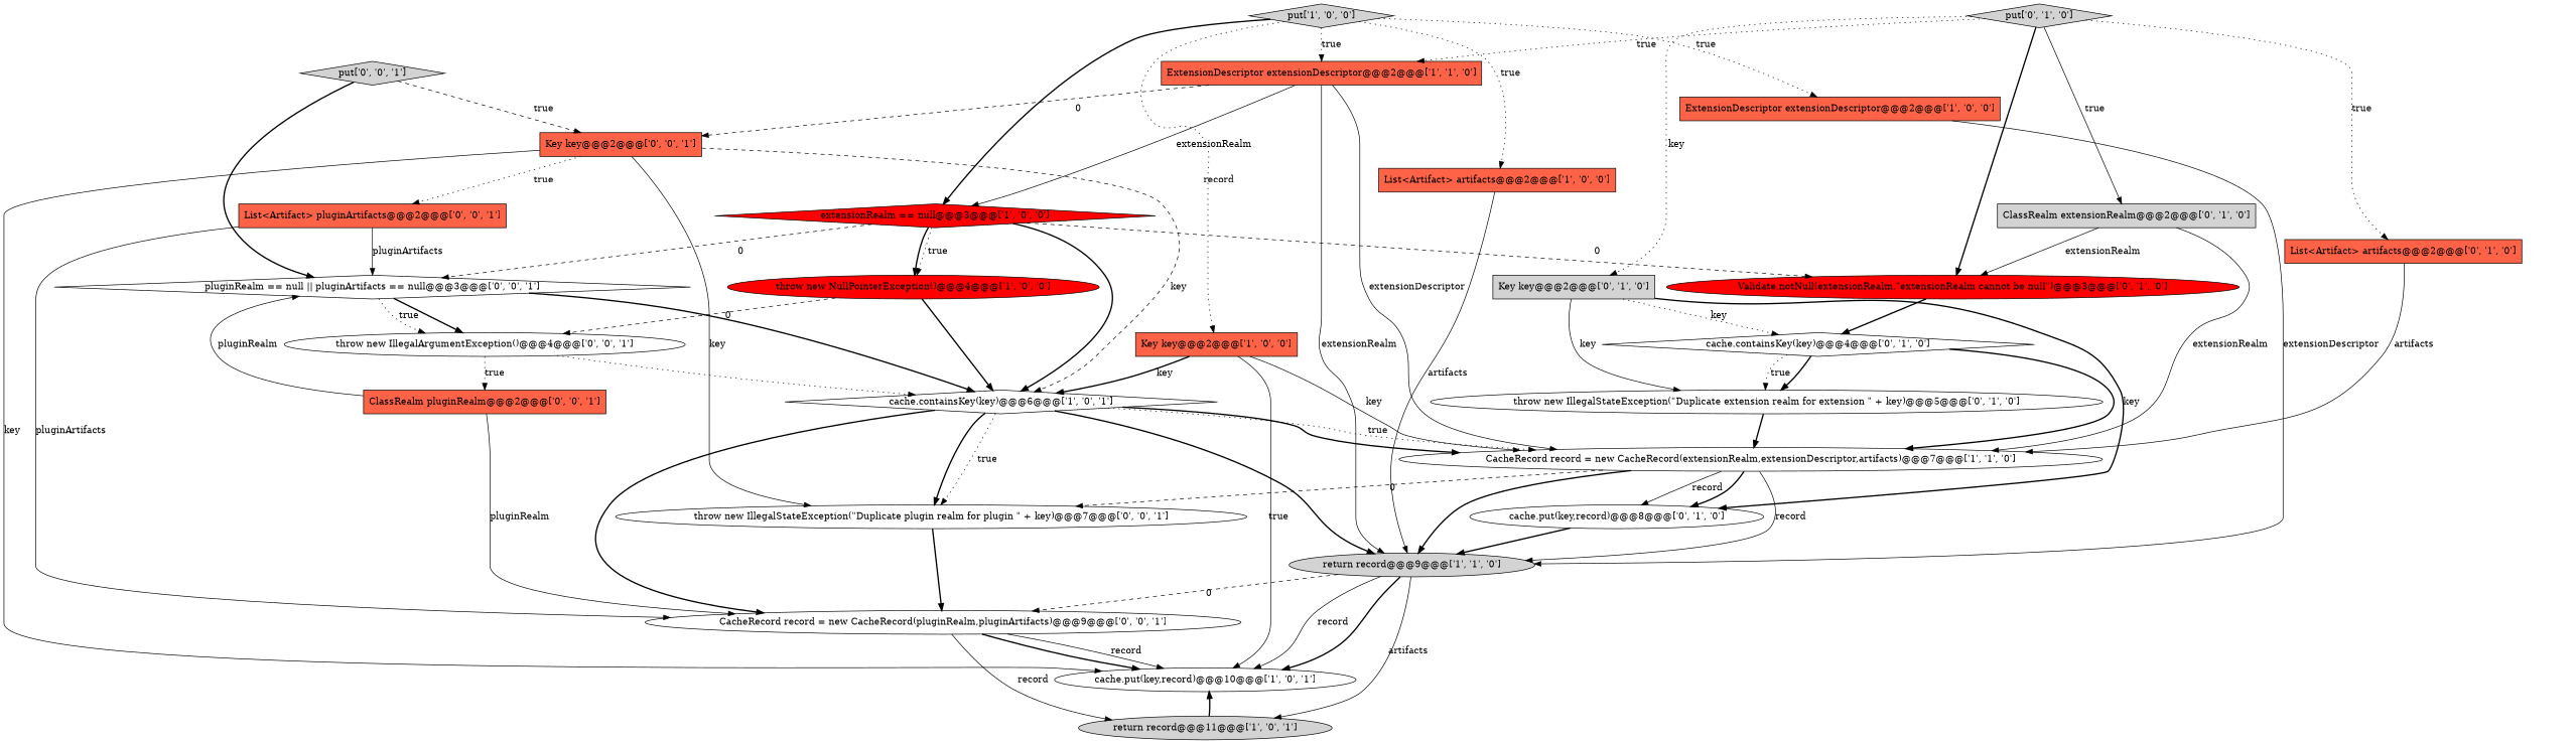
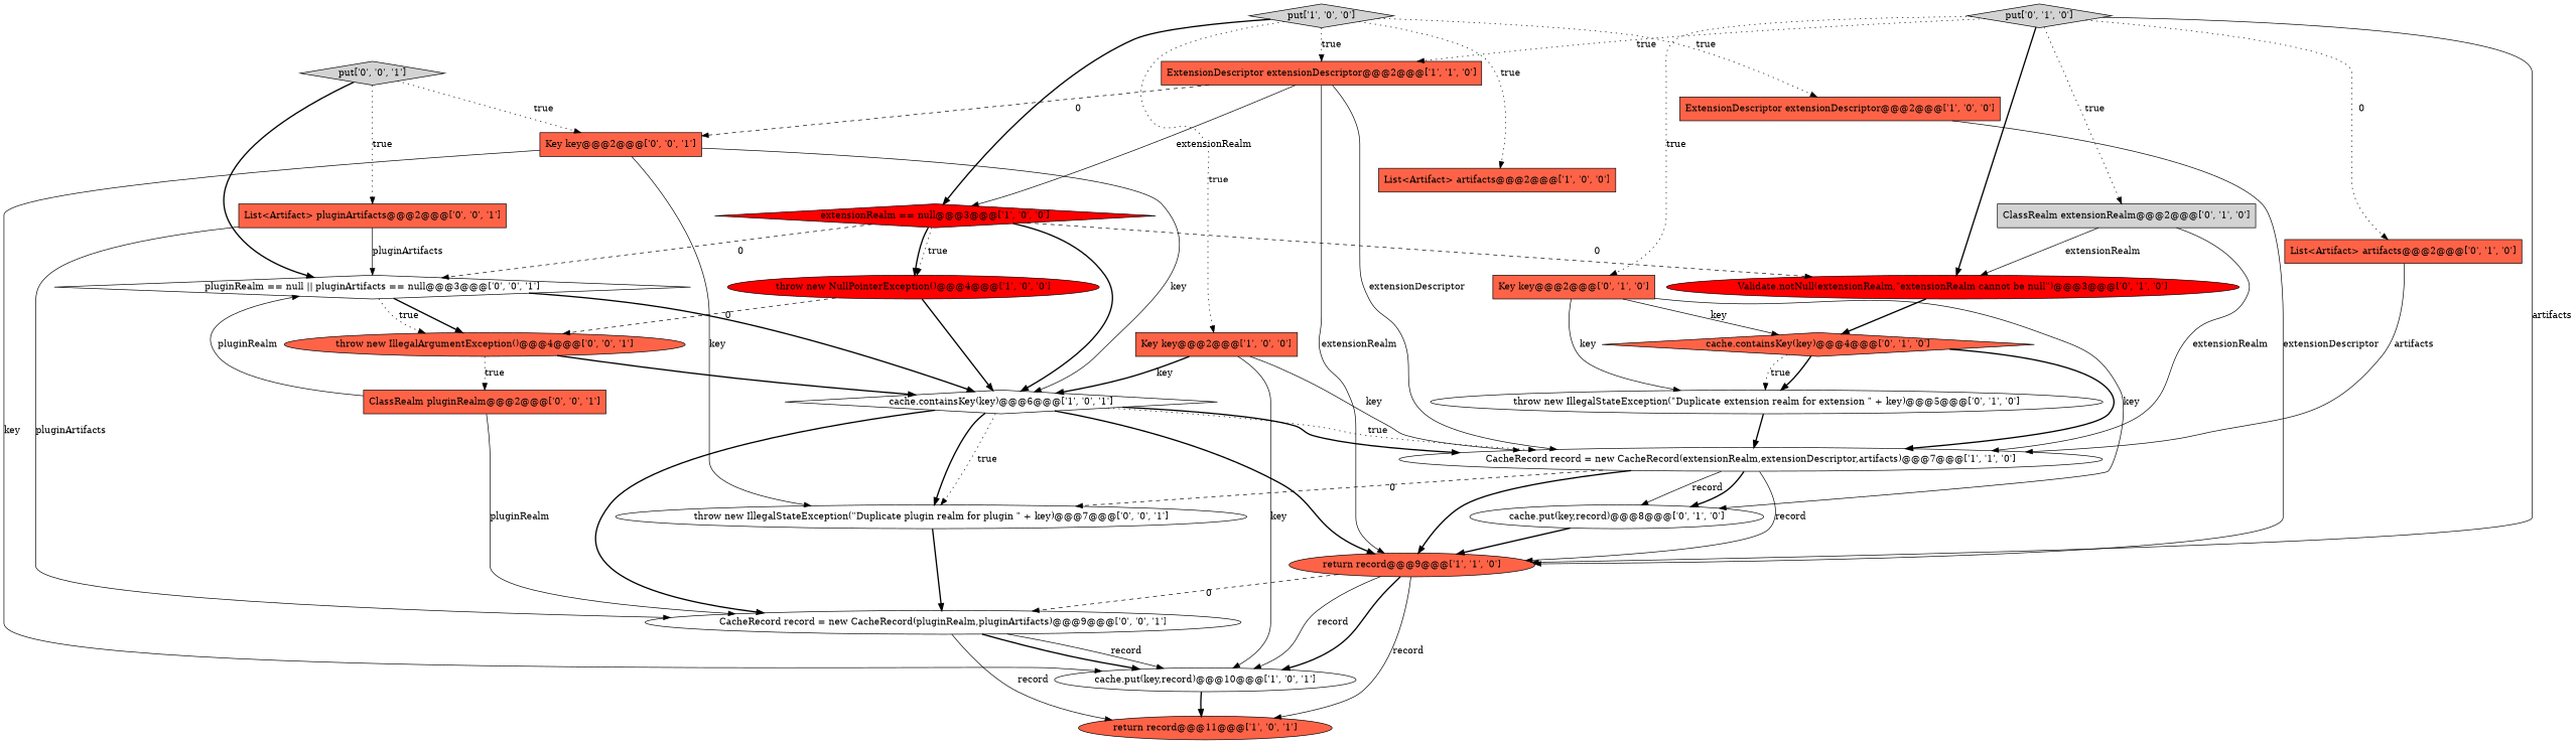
  digraph {
    node [fillcolor=white shape=ellipse style=filled]
    edge [style=solid]
    n1 [fillcolor=tomato label="ExtensionDescriptor extensionDescriptor@@@2@@@['1', '1', '0']" shape=box]
    n2 [fillcolor=tomato label="Key key@@@2@@@['0', '0', '1']" shape=box]
    n3 [fillcolor=red label="extensionRealm == null@@@3@@@['1', '0', '0']" shape=diamond]
-   n4 [fillcolor=lightgray label="return record@@@9@@@['1', '1', '0']"]
+   n4 [fillcolor=tomato label="return record@@@9@@@['1', '1', '0']"]
    n5 [label="CacheRecord record = new CacheRecord(extensionRealm,extensionDescriptor,artifacts)@@@7@@@['1', '1', '0']"]
    n6 [label="cache.containsKey(key)@@@6@@@['1', '0', '1']" shape=diamond]
    n7 [label="cache.put(key,record)@@@10@@@['1', '0', '1']"]
    n8 [label="throw new IllegalStateException(\"Duplicate plugin realm for plugin \" + key)@@@7@@@['0', '0', '1']"]
    n9 [fillcolor=red label="throw new NullPointerException()@@@4@@@['1', '0', '0']"]
    n10 [label="pluginRealm == null || pluginArtifacts == null@@@3@@@['0', '0', '1']" shape=diamond]
    n11 [fillcolor=red label="Validate.notNull(extensionRealm,\"extensionRealm cannot be null\")@@@3@@@['0', '1', '0']"]
    n12 [label="CacheRecord record = new CacheRecord(pluginRealm,pluginArtifacts)@@@9@@@['0', '0', '1']"]
-   n13 [fillcolor=lightgray label="return record@@@11@@@['1', '0', '1']"]
+   n13 [fillcolor=tomato label="return record@@@11@@@['1', '0', '1']"]
    n14 [label="cache.put(key,record)@@@8@@@['0', '1', '0']"]
    n15 [fillcolor=lightgray label="put['1', '0', '0']" shape=diamond]
    n16 [fillcolor=tomato label="Key key@@@2@@@['1', '0', '0']" shape=box]
    n17 [fillcolor=tomato label="ExtensionDescriptor extensionDescriptor@@@2@@@['1', '0', '0']" shape=box]
    n18 [fillcolor=tomato label="List<Artifact> artifacts@@@2@@@['1', '0', '0']" shape=box]
-   n19 [label="throw new IllegalArgumentException()@@@4@@@['0', '0', '1']"]
-   n20 [label="cache.containsKey(key)@@@4@@@['0', '1', '0']" shape=diamond]
+   n19 [fillcolor=tomato label="throw new IllegalArgumentException()@@@4@@@['0', '0', '1']"]
+   n20 [fillcolor=tomato label="cache.containsKey(key)@@@4@@@['0', '1', '0']" shape=diamond]
    n21 [fillcolor=lightgray label="put['0', '0', '1']" shape=diamond]
    n22 [fillcolor=tomato label="List<Artifact> pluginArtifacts@@@2@@@['0', '0', '1']" shape=box]
    n23 [fillcolor=tomato label="ClassRealm pluginRealm@@@2@@@['0', '0', '1']" shape=box]
    n24 [fillcolor=tomato label="List<Artifact> artifacts@@@2@@@['0', '1', '0']" shape=box]
    n25 [label="throw new IllegalStateException(\"Duplicate extension realm for extension \" + key)@@@5@@@['0', '1', '0']"]
    n26 [fillcolor=lightgray label="put['0', '1', '0']" shape=diamond]
    n27 [fillcolor=lightgray label="ClassRealm extensionRealm@@@2@@@['0', '1', '0']" shape=box]
-   n28 [fillcolor=lightgray label="Key key@@@2@@@['0', '1', '0']" shape=box]
+   n28 [fillcolor=tomato label="Key key@@@2@@@['0', '1', '0']" shape=box]
    n1 -> n2 [label=0 style=dashed]
    n1 -> n3 [label=extensionRealm]
    n1 -> n4 [label=extensionRealm]
    n1 -> n5 [label=extensionDescriptor]
-   n2 -> n6 [label=key style=dashed]
+   n2 -> n6 [label=key]
    n2 -> n7 [label=key]
    n2 -> n8 [label=key]
    n3 -> n6 [style=bold]
    n3 -> n9 [style=bold]
    n3 -> n9 [label=true style=dotted]
    n3 -> n10 [label=0 style=dashed]
    n3 -> n11 [label=0 style=dashed]
    n4 -> n7 [style=bold]
    n4 -> n7 [label=record]
    n4 -> n12 [label=0 style=dashed]
-   n4 -> n13 [label=artifacts]
+   n4 -> n13 [label=record]
    n5 -> n4 [label=record]
    n5 -> n4 [style=bold]
    n5 -> n8 [label=0 style=dashed]
    n5 -> n14 [label=record]
    n5 -> n14 [style=bold]
    n6 -> n4 [style=bold]
    n6 -> n5 [style=bold]
    n6 -> n5 [label=true style=dotted]
    n6 -> n8 [style=bold]
    n6 -> n8 [label=true style=dotted]
    n6 -> n12 [style=bold]
-   n13 -> n7 [style=bold]
+   n7 -> n13 [style=bold]
    n8 -> n12 [style=bold]
    n9 -> n6 [style=bold]
    n9 -> n19 [label=0 style=dashed]
    n10 -> n6 [style=bold]
    n10 -> n19 [style=bold]
    n10 -> n19 [label=true style=dotted]
    n11 -> n20 [style=bold]
    n12 -> n7 [label=record]
    n12 -> n7 [style=bold]
    n12 -> n13 [label=record]
    n14 -> n4 [style=bold]
    n15 -> n1 [label=true style=dotted]
    n15 -> n3 [style=bold]
-   n15 -> n16 [label=record style=dotted]
+   n15 -> n16 [label=true style=dotted]
    n15 -> n17 [label=true style=dotted]
    n15 -> n18 [label=true style=dotted]
    n16 -> n5 [label=key]
    n16 -> n6 [label=key style=bold]
-   n16 -> n7 [label=true]
+   n16 -> n7 [label=key]
    n17 -> n4 [label=extensionDescriptor]
-   n18 -> n4 [label=artifacts]
-   n19 -> n6 [style=dotted]
+   n26 -> n4 [label=artifacts]
+   n19 -> n6 [style=bold]
    n19 -> n23 [label=true style=dotted]
    n20 -> n5 [style=bold]
    n20 -> n25 [style=bold]
    n20 -> n25 [label=true style=dotted]
-   n21 -> n2 [label=true style=dashed]
+   n21 -> n2 [label=true style=dotted]
    n21 -> n10 [style=bold]
-   n2 -> n22 [label=true style=dotted]
+   n21 -> n22 [label=true style=dotted]
    n22 -> n10 [label=pluginArtifacts]
    n22 -> n12 [label=pluginArtifacts]
    n23 -> n10 [label=pluginRealm]
    n23 -> n12 [label=pluginRealm]
    n24 -> n5 [label=artifacts]
    n25 -> n5 [style=bold]
    n26 -> n1 [label=true style=dotted]
    n26 -> n11 [style=bold]
-   n26 -> n24 [label=true style=dotted]
-   n26 -> n27 [label=true]
-   n26 -> n28 [label=key style=dotted]
+   n26 -> n24 [label=0 style=dotted]
+   n26 -> n27 [label=true style=dotted]
+   n26 -> n28 [label=true style=dotted]
    n27 -> n5 [label=extensionRealm]
    n27 -> n11 [label=extensionRealm]
-   n28 -> n14 [label=key style=bold]
-   n28 -> n20 [label=key style=dotted]
+   n28 -> n14 [label=key]
+   n28 -> n20 [label=key]
    n28 -> n25 [label=key]
  }
